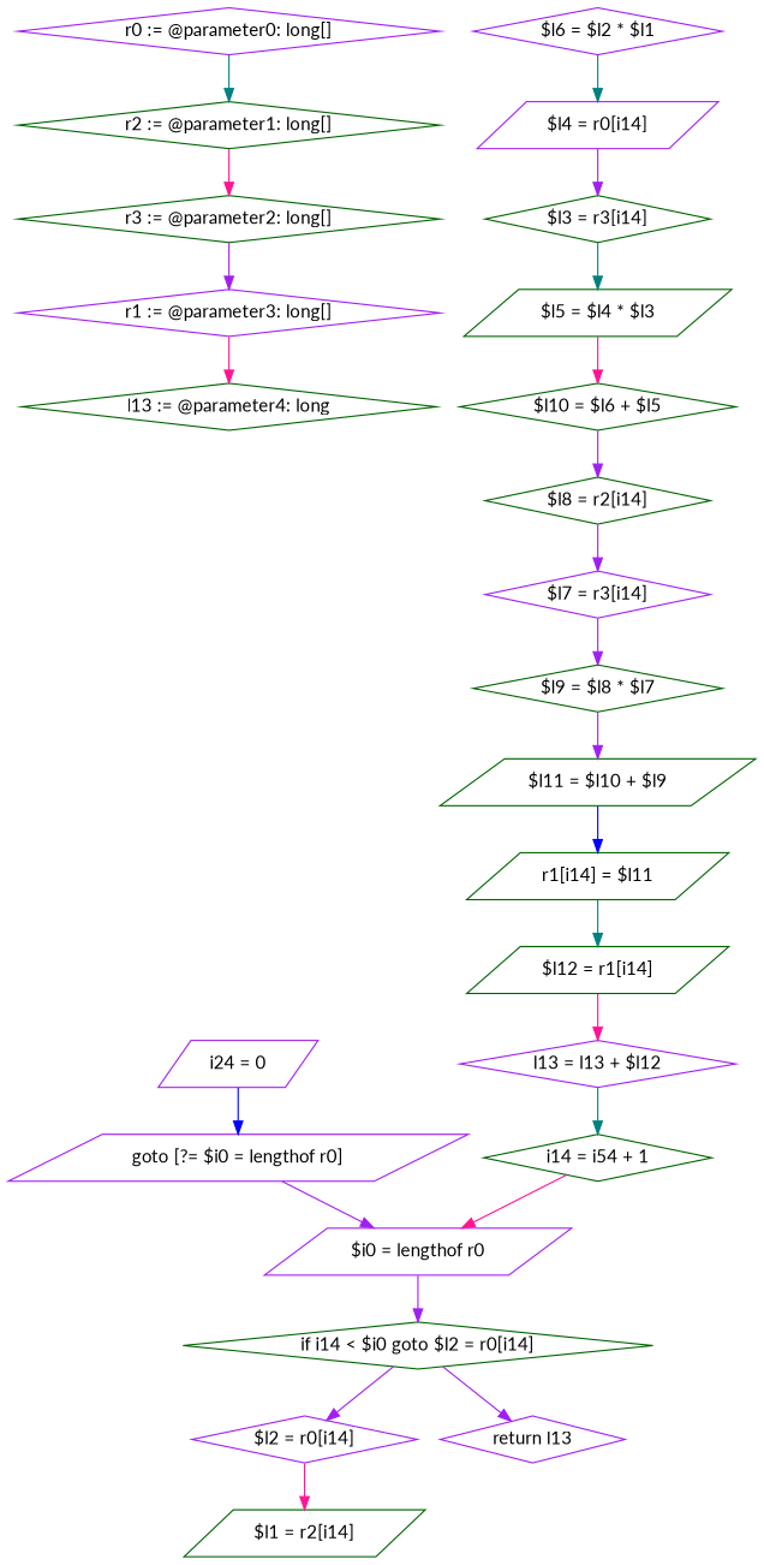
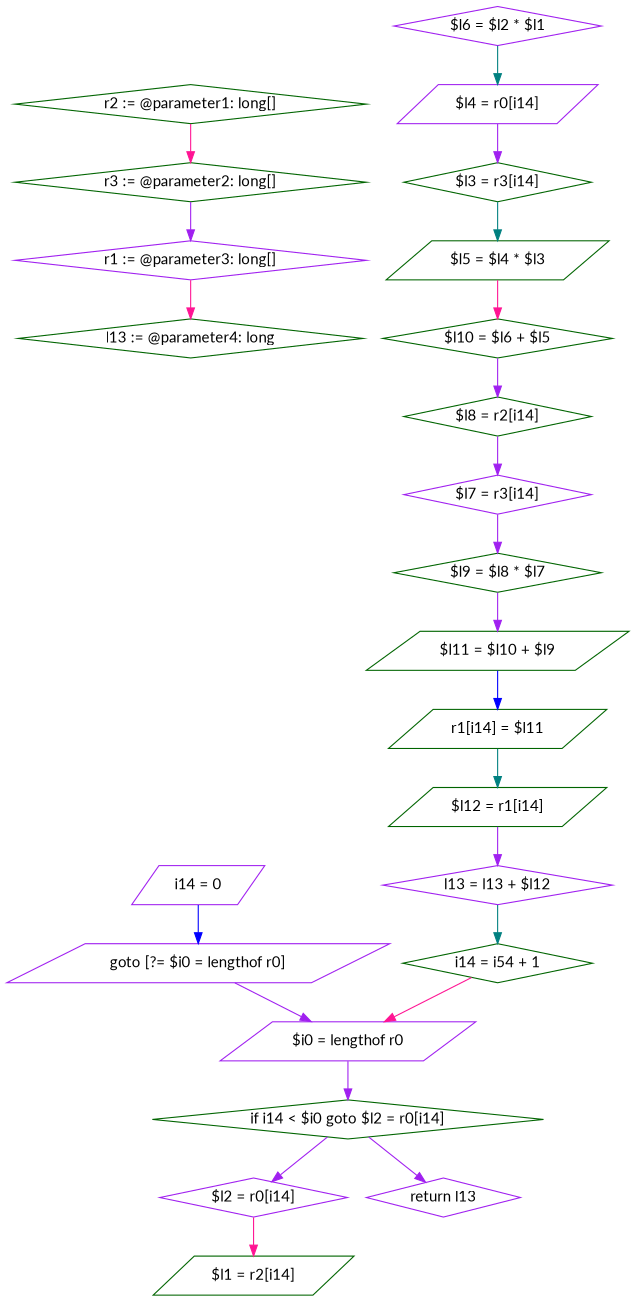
  digraph {
    fontname=Lato
    node [color=darkgreen fontname=Lato shape=diamond]
    edge [color=purple fontname=Lato]
-   "r0 := @parameter0: long[]" [color=purple]
    "r2 := @parameter1: long[]"
    "r3 := @parameter2: long[]"
    "r1 := @parameter3: long[]" [color=purple]
    "l13 := @parameter4: long"
-   "i14 = 0" [color=purple shape=parallelogram label="i24 = 0"]
+   "i14 = 0" [color=purple shape=parallelogram]
    "goto [?= $i0 = lengthof r0]" [color=purple shape=parallelogram]
    "$i0 = lengthof r0" [color=purple shape=parallelogram]
    "if i14 < $i0 goto $l2 = r0[i14]"
    "$l2 = r0[i14]" [color=purple]
    "$l1 = r2[i14]" [shape=parallelogram]
    "$l6 = $l2 * $l1" [color=purple]
    "$l4 = r0[i14]" [color=purple shape=parallelogram]
    "$l3 = r3[i14]"
    "$l5 = $l4 * $l3" [shape=parallelogram]
    "$l10 = $l6 + $l5"
    "$l8 = r2[i14]"
    "$l7 = r3[i14]" [color=purple]
    "$l9 = $l8 * $l7"
    "$l11 = $l10 + $l9" [shape=parallelogram]
    "r1[i14] = $l11" [shape=parallelogram]
    "$l12 = r1[i14]" [shape=parallelogram]
    "l13 = l13 + $l12" [color=purple]
    n24 [label="i14 = i54 + 1"]
    "return l13" [color=purple]
-   "r0 := @parameter0: long[]" -> "r2 := @parameter1: long[]" [color=teal]
    "r2 := @parameter1: long[]" -> "r3 := @parameter2: long[]" [color=deeppink]
    "r3 := @parameter2: long[]" -> "r1 := @parameter3: long[]"
    "r1 := @parameter3: long[]" -> "l13 := @parameter4: long" [color=deeppink]
    "i14 = 0" -> "goto [?= $i0 = lengthof r0]" [color=blue]
    "goto [?= $i0 = lengthof r0]" -> "$i0 = lengthof r0"
    "$i0 = lengthof r0" -> "if i14 < $i0 goto $l2 = r0[i14]"
    "if i14 < $i0 goto $l2 = r0[i14]" -> "$l2 = r0[i14]"
    "if i14 < $i0 goto $l2 = r0[i14]" -> "return l13"
    "$l2 = r0[i14]" -> "$l1 = r2[i14]" [color=deeppink]
    "$l6 = $l2 * $l1" -> "$l4 = r0[i14]" [color=teal]
    "$l4 = r0[i14]" -> "$l3 = r3[i14]"
    "$l3 = r3[i14]" -> "$l5 = $l4 * $l3" [color=teal]
    "$l5 = $l4 * $l3" -> "$l10 = $l6 + $l5" [color=deeppink]
    "$l10 = $l6 + $l5" -> "$l8 = r2[i14]"
    "$l8 = r2[i14]" -> "$l7 = r3[i14]"
    "$l7 = r3[i14]" -> "$l9 = $l8 * $l7"
    "$l9 = $l8 * $l7" -> "$l11 = $l10 + $l9"
    "$l11 = $l10 + $l9" -> "r1[i14] = $l11" [color=blue]
    "r1[i14] = $l11" -> "$l12 = r1[i14]" [color=teal]
-   "$l12 = r1[i14]" -> "l13 = l13 + $l12" [color=deeppink]
+   "$l12 = r1[i14]" -> "l13 = l13 + $l12"
    "l13 = l13 + $l12" -> n24 [color=teal]
    n24 -> "$i0 = lengthof r0" [color=deeppink]
  }
